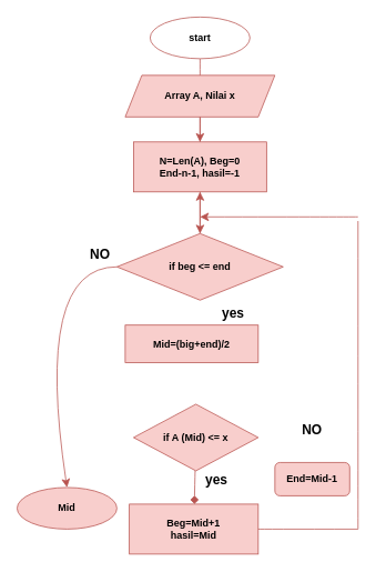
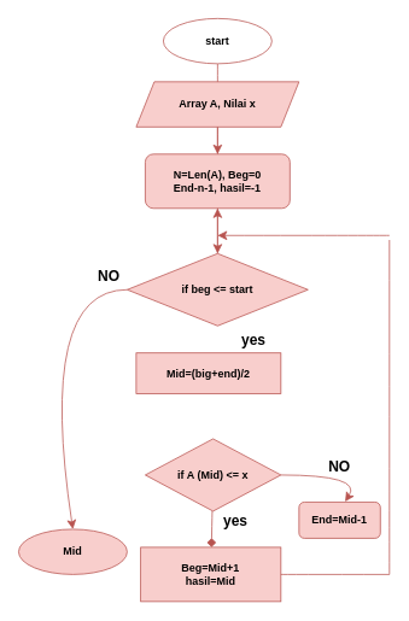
  <mxCell id="0" />
  <mxCell id="1" parent="0" />
  <mxCell id="2" value="" style="edgeStyle=none;curved=1;rounded=0;orthogonalLoop=1;jettySize=auto;html=1;fontSize=12;startSize=8;endSize=8;fillColor=#f8cecc;strokeColor=#b85450;fontStyle=1" parent="1" source="3" target="6" edge="1"><mxGeometry relative="1" as="geometry" /></mxCell>
  <mxCell id="3" value="start" style="ellipse;whiteSpace=wrap;html=1;fillColor=#ffffff;strokeColor=#b85450;fontStyle=1;" parent="1" vertex="1"><mxGeometry x="180" y="20" width="120" height="50" as="geometry" /></mxCell>
  <mxCell id="4" value="" style="edgeStyle=none;curved=1;rounded=0;orthogonalLoop=1;jettySize=auto;html=1;fontSize=12;startSize=8;endSize=8;fillColor=#f8cecc;strokeColor=#b85450;fontStyle=1" parent="1" source="5" target="9" edge="1"><mxGeometry relative="1" as="geometry" /></mxCell>
  <mxCell id="5" value="Array A, Nilai x" style="shape=parallelogram;perimeter=parallelogramPerimeter;whiteSpace=wrap;html=1;fixedSize=1;fillColor=#f8cecc;strokeColor=#b85450;fontStyle=1" parent="1" vertex="1"><mxGeometry x="150" y="90" width="180" height="50" as="geometry" /></mxCell>
- <mxCell id="6" value="N=Len(A), Beg=0&lt;div&gt;End-n-1, hasil=-1&lt;/div&gt;" style="rounded=0;whiteSpace=wrap;html=1;fillColor=#f8cecc;strokeColor=#b85450;fontStyle=1" parent="1" vertex="1"><mxGeometry x="160" y="170" width="160" height="60" as="geometry" /></mxCell>
+ <mxCell id="6" value="N=Len(A), Beg=0&lt;div&gt;End-n-1, hasil=-1&lt;/div&gt;" style="whiteSpace=wrap;html=1;fillColor=#f8cecc;strokeColor=#b85450;fontStyle=1;rounded=1;" parent="1" vertex="1"><mxGeometry x="160" y="170" width="160" height="60" as="geometry" /></mxCell>
  <mxCell id="7" value="" style="edgeStyle=none;curved=1;rounded=0;orthogonalLoop=1;jettySize=auto;html=1;fontSize=12;startSize=8;endSize=8;fillColor=#f8cecc;strokeColor=#b85450;fontStyle=1;" parent="1" source="9" target="6" edge="1"><mxGeometry relative="1" as="geometry" /></mxCell>
  <mxCell id="8" style="edgeStyle=none;curved=1;rounded=0;orthogonalLoop=1;jettySize=auto;html=1;entryX=0.5;entryY=0;entryDx=0;entryDy=0;fontSize=12;startSize=8;endSize=8;fontStyle=1;fillColor=#f8cecc;strokeColor=#b85450;" parent="1" source="9" target="15" edge="1"><mxGeometry relative="1" as="geometry"><Array as="points"><mxPoint x="40" y="320" /></Array></mxGeometry></mxCell>
- <mxCell id="9" value="if beg &amp;lt;= end" style="rhombus;whiteSpace=wrap;html=1;fillColor=#f8cecc;strokeColor=#b85450;fontStyle=1" parent="1" vertex="1"><mxGeometry x="140" y="280" width="200" height="80" as="geometry" /></mxCell>
+ <mxCell id="9" value="if beg &amp;lt;= start" style="rhombus;whiteSpace=wrap;html=1;fillColor=#f8cecc;strokeColor=#b85450;fontStyle=1" parent="1" vertex="1"><mxGeometry x="140" y="280" width="200" height="80" as="geometry" /></mxCell>
  <mxCell id="10" value="Mid=(big+end)/2" style="rounded=0;whiteSpace=wrap;html=1;fillColor=#f8cecc;strokeColor=#b85450;fontStyle=1" parent="1" vertex="1"><mxGeometry x="150" y="390" width="160" height="45" as="geometry" /></mxCell>
  <mxCell id="11" value="" style="edgeStyle=none;curved=1;rounded=0;orthogonalLoop=1;jettySize=auto;html=1;fontSize=12;startSize=8;endSize=8;fillColor=#f8cecc;strokeColor=#b85450;fontStyle=1;endArrow=diamond;" parent="1" source="12" target="13" edge="1"><mxGeometry relative="1" as="geometry" /></mxCell>
  <mxCell id="12" value="if A (Mid) &amp;lt;= x" style="rhombus;whiteSpace=wrap;html=1;fillColor=#f8cecc;strokeColor=#b85450;fontStyle=1" parent="1" vertex="1"><mxGeometry x="160" y="485" width="150" height="80" as="geometry" /></mxCell>
  <mxCell id="13" value="Beg=Mid+1&lt;div&gt;hasil=Mid&lt;/div&gt;" style="rounded=0;whiteSpace=wrap;html=1;fillColor=#f8cecc;strokeColor=#b85450;fontStyle=1" parent="1" vertex="1"><mxGeometry x="155" y="605" width="155" height="60" as="geometry" /></mxCell>
  <mxCell id="14" value="End=Mid-1" style="whiteSpace=wrap;html=1;fillColor=#f8cecc;strokeColor=#b85450;fontStyle=1;rounded=1;" parent="1" vertex="1"><mxGeometry x="330" y="555" width="90" height="40" as="geometry" /></mxCell>
  <mxCell id="15" value="Mid" style="ellipse;whiteSpace=wrap;html=1;fillColor=#f8cecc;strokeColor=#b85450;fontStyle=1" parent="1" vertex="1"><mxGeometry x="20" y="585" width="120" height="50" as="geometry" /></mxCell>
+ <mxCell id="16" style="edgeStyle=none;curved=1;rounded=0;orthogonalLoop=1;jettySize=auto;html=1;entryX=0.567;entryY=-0.012;entryDx=0;entryDy=0;entryPerimeter=0;fontSize=12;startSize=8;endSize=8;fillColor=#f8cecc;strokeColor=#b85450;fontStyle=1" parent="1" source="12" target="14" edge="1"><mxGeometry relative="1" as="geometry"><Array as="points"><mxPoint x="400" y="525" /></Array></mxGeometry></mxCell>
  <mxCell id="17" value="" style="endArrow=classic;html=1;rounded=0;fontSize=12;startSize=8;endSize=8;curved=1;fillColor=#f8cecc;strokeColor=#b85450;fontStyle=1" parent="1" edge="1"><mxGeometry width="50" height="50" relative="1" as="geometry"><mxPoint x="430" y="260" as="sourcePoint" /><mxPoint x="240" y="260" as="targetPoint" /></mxGeometry></mxCell>
  <mxCell id="18" value="" style="endArrow=none;html=1;rounded=0;fontSize=12;startSize=8;endSize=8;curved=1;exitX=1;exitY=0.5;exitDx=0;exitDy=0;fillColor=#f8cecc;strokeColor=#b85450;fontStyle=1" parent="1" source="13" edge="1"><mxGeometry width="50" height="50" relative="1" as="geometry"><mxPoint x="310" y="655" as="sourcePoint" /><mxPoint x="430" y="635" as="targetPoint" /></mxGeometry></mxCell>
  <mxCell id="19" value="" style="endArrow=none;html=1;rounded=0;fontSize=12;startSize=8;endSize=8;curved=1;fillColor=#f8cecc;strokeColor=#b85450;fontStyle=1" parent="1" edge="1"><mxGeometry width="50" height="50" relative="1" as="geometry"><mxPoint x="430" y="635" as="sourcePoint" /><mxPoint x="430" y="265" as="targetPoint" /></mxGeometry></mxCell>
  <mxCell id="20" value="NO" style="text;html=1;align=center;verticalAlign=middle;whiteSpace=wrap;rounded=0;fontSize=16;fontStyle=1" parent="1" vertex="1"><mxGeometry x="90" y="290" width="60" height="30" as="geometry" /></mxCell>
  <mxCell id="21" value="NO" style="text;html=1;align=center;verticalAlign=middle;whiteSpace=wrap;rounded=0;fontSize=16;fontStyle=1" parent="1" vertex="1"><mxGeometry x="345" y="500" width="60" height="30" as="geometry" /></mxCell>
  <mxCell id="22" value="yes" style="text;html=1;align=center;verticalAlign=middle;whiteSpace=wrap;rounded=0;fontSize=16;fontStyle=1" parent="1" vertex="1"><mxGeometry x="250" y="360" width="60" height="30" as="geometry" /></mxCell>
  <mxCell id="23" value="yes" style="text;html=1;align=center;verticalAlign=middle;whiteSpace=wrap;rounded=0;fontSize=16;fontStyle=1" parent="1" vertex="1"><mxGeometry x="230" y="560" width="60" height="30" as="geometry" /></mxCell>
